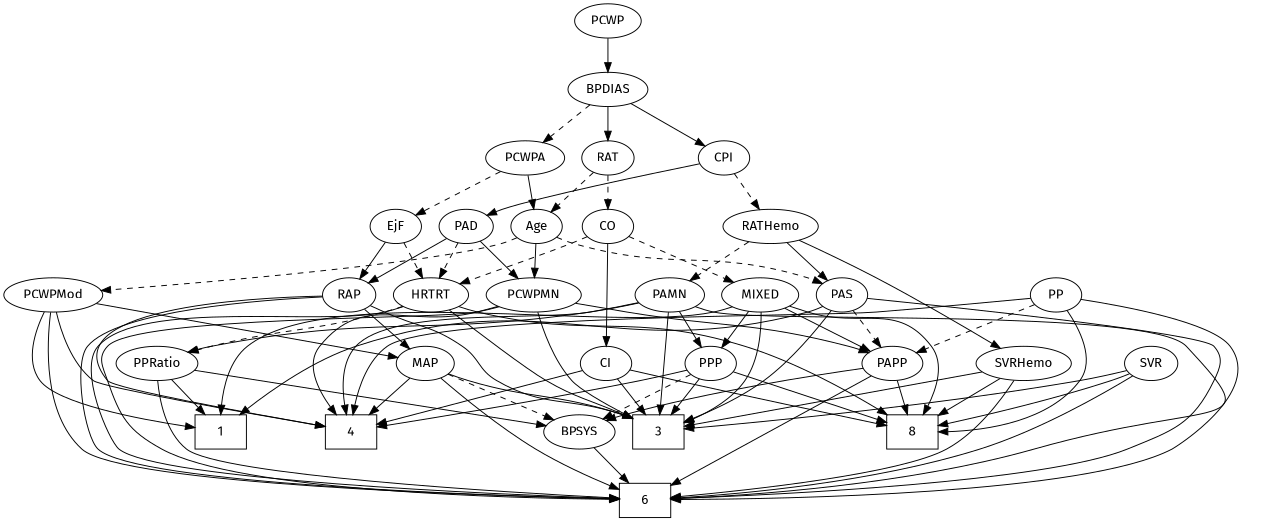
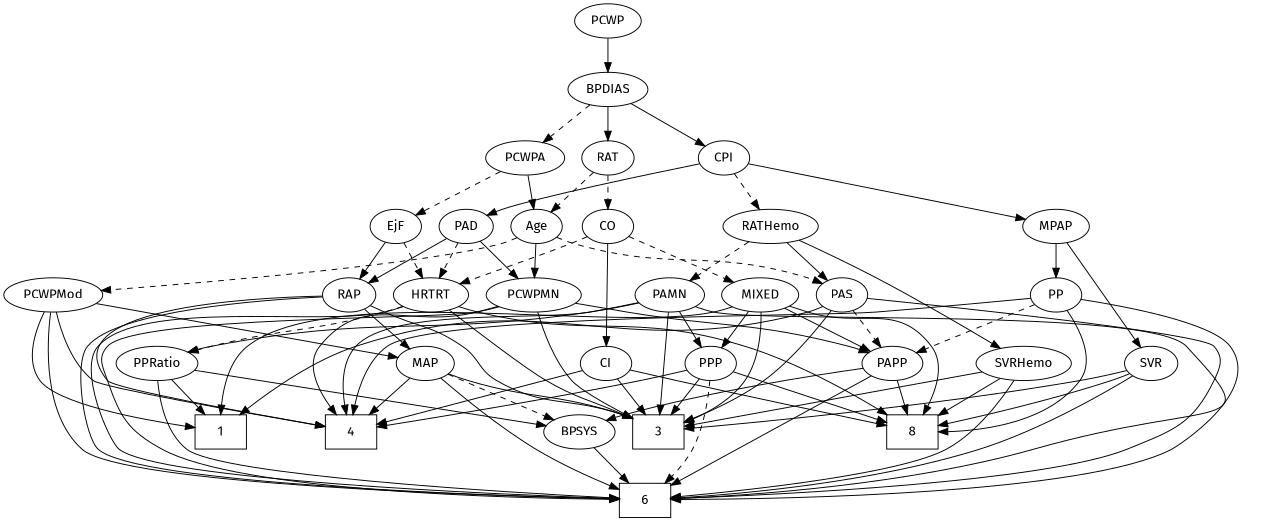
  strict digraph {
    fontname="Fira Sans"
    node [fontname="Fira Sans"]
    edge [fontname="Fira Sans" style=solid]
    1 [height=0.5 shape=box width=0.75]
    n2 [height=0.5 label=8 shape=box width=0.75]
    3 [height=0.5 shape=box width=0.75]
    4 [height=0.5 shape=box width=0.75]
    n5 [height=0.5 label=6 shape=box width=0.75]
    Age [height=0.5 width=0.75]
    PAS [height=0.5 width=0.75]
    PCWPMod [height=0.5 width=1.4443]
    PCWPMN [height=0.5 width=1.3902]
    PAPP [height=0.5 width=0.88464]
    MAP [height=0.5 width=0.84854]
    BPSYS [height=0.5 width=1.0471]
    EjF [height=0.5 width=0.75]
    RAP [height=0.5 width=0.77632]
    HRTRT [height=0.5 width=1.1013]
    PPRatio [height=0.5 width=1.1013]
    MIXED [height=0.5 width=1.1193]
    PPP [height=0.5 width=0.75]
+   MPAP [height=0.5 width=0.97491]
    SVR [height=0.5 width=0.77632]
    PP [height=0.5 width=0.75]
    PAD [height=0.5 width=0.79437]
    CO [height=0.5 width=0.75]
    CI [height=0.5 width=0.75]
    PAMN [height=0.5 width=1.011]
    RATHemo [height=0.5 width=1.3721]
    SVRHemo [height=0.5 width=1.3902]
    CPI [height=0.5 width=0.75]
    RAT [height=0.5 width=0.75827]
    PCWPA [height=0.5 width=1.1555]
    BPDIAS [height=0.5 width=1.1735]
    PCWP [height=0.5 width=0.97491]
    Age -> PAS [style=dashed]
    Age -> PCWPMod [style=dashed]
    Age -> PCWPMN
    PAS -> 1
    PAS -> 3
    PAS -> n5
    PAS -> PAPP [style=dashed]
    PCWPMod -> 1
    PCWPMod -> 4
    PCWPMod -> n5
    PCWPMod -> MAP
    PCWPMN -> 3
    PCWPMN -> 4
    PCWPMN -> n5
    PCWPMN -> PAPP
    PAPP -> n2
    PAPP -> n5
    PAPP -> BPSYS
    MAP -> 3
    MAP -> 4
    MAP -> n5
    MAP -> BPSYS [style=dashed]
    BPSYS -> n5
    EjF -> RAP
    EjF -> HRTRT [style=dashed]
    RAP -> 3
    RAP -> 4
    RAP -> n5
    RAP -> MAP
    HRTRT -> n2
    HRTRT -> 3
    HRTRT -> n5
    HRTRT -> PPRatio [style=dashed]
    PPRatio -> 1
    PPRatio -> n5
    PPRatio -> BPSYS
    MIXED -> 1
    MIXED -> n2
    MIXED -> 3
    MIXED -> PAPP
    MIXED -> PPP
    PPP -> n2
    PPP -> 3
    PPP -> 4
-   PPP -> BPSYS [style=dashed]
+   PPP -> n5 [style=dashed]
+   MPAP -> SVR
+   MPAP -> PP
    SVR -> n2
    SVR -> 3
    SVR -> n5
    PP -> n2
    PP -> 4
    PP -> n5
    PP -> PAPP [style=dashed]
    PAD -> PCWPMN
    PAD -> RAP
    PAD -> HRTRT [style=dashed]
    CO -> HRTRT [style=dashed]
    CO -> MIXED [style=dashed]
    CO -> CI
    CI -> n2
    CI -> 3
    CI -> 4
    PAMN -> 3
    PAMN -> 4
    PAMN -> n5
    PAMN -> PPRatio
    PAMN -> PPP
    RATHemo -> PAS
    RATHemo -> PAMN [style=dashed]
    RATHemo -> SVRHemo
    SVRHemo -> n2
    SVRHemo -> 3
    SVRHemo -> n5
+   CPI -> MPAP
    CPI -> PAD
    CPI -> RATHemo [style=dashed]
    RAT -> Age [style=dashed]
    RAT -> CO [style=dashed]
    PCWPA -> Age
    PCWPA -> EjF [style=dashed]
    BPDIAS -> CPI
    BPDIAS -> RAT
    BPDIAS -> PCWPA [style=dashed]
    PCWP -> BPDIAS
  }
